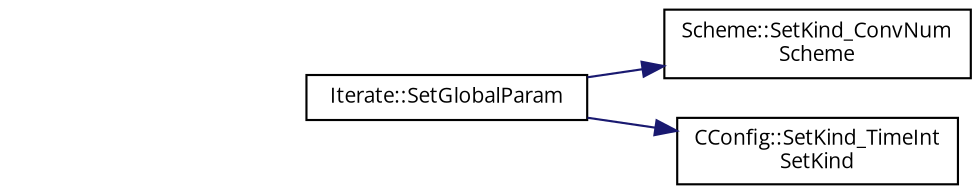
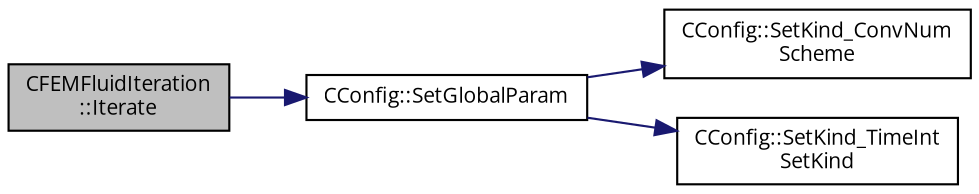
  digraph {
    fontname="Open Sans"
    rankdir=LR
    node [color=black fillcolor=white fontname="Open Sans" fontsize=10 shape=record style=filled]
    edge [color=midnightblue fontname="Open Sans" fontsize=10 labelfontname=Helvetica labelfontsize=10 style=solid]
-   n2 [height=0.2 label="Iterate::SetGlobalParam" width=0.4]
-   n3 [height=0.2 label="Scheme::SetKind_ConvNum\lScheme" width=0.4]
+   n1 [fillcolor=grey75 fontcolor=black height=0.2 label="CFEMFluidIteration\l::Iterate" width=0.4]
+   n2 [height=0.2 label="CConfig::SetGlobalParam" width=0.4]
+   n3 [height=0.2 label="CConfig::SetKind_ConvNum\lScheme" width=0.4]
    n4 [height=0.2 label="CConfig::SetKind_TimeInt\lSetKind" width=0.4]
+   n1 -> n2
    n2 -> n3
    n2 -> n4
  }
